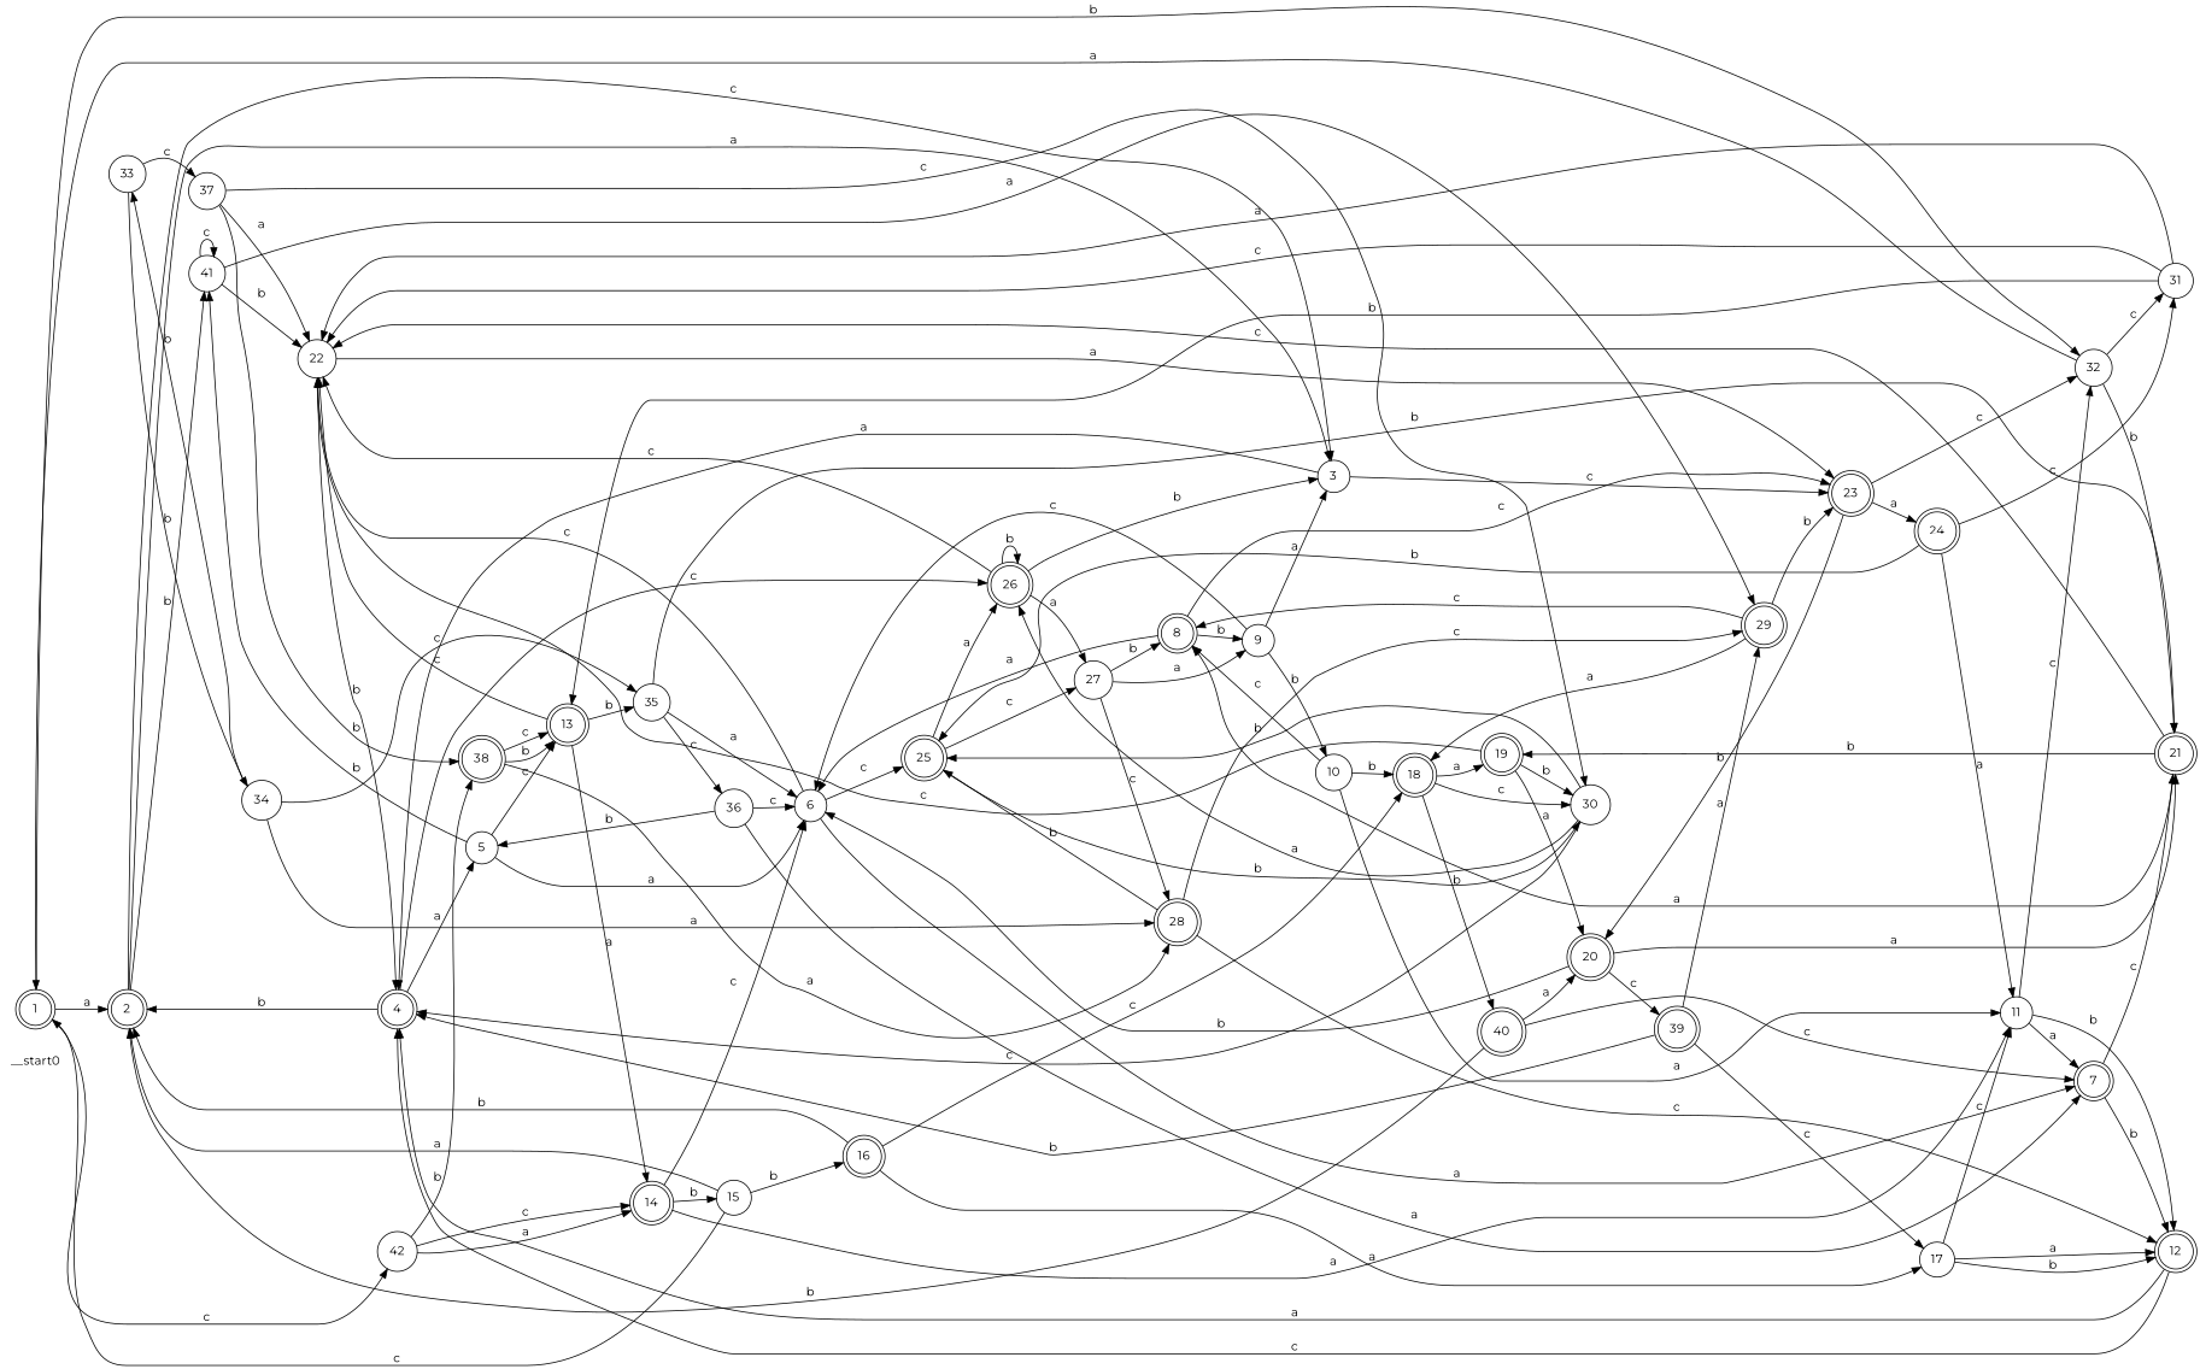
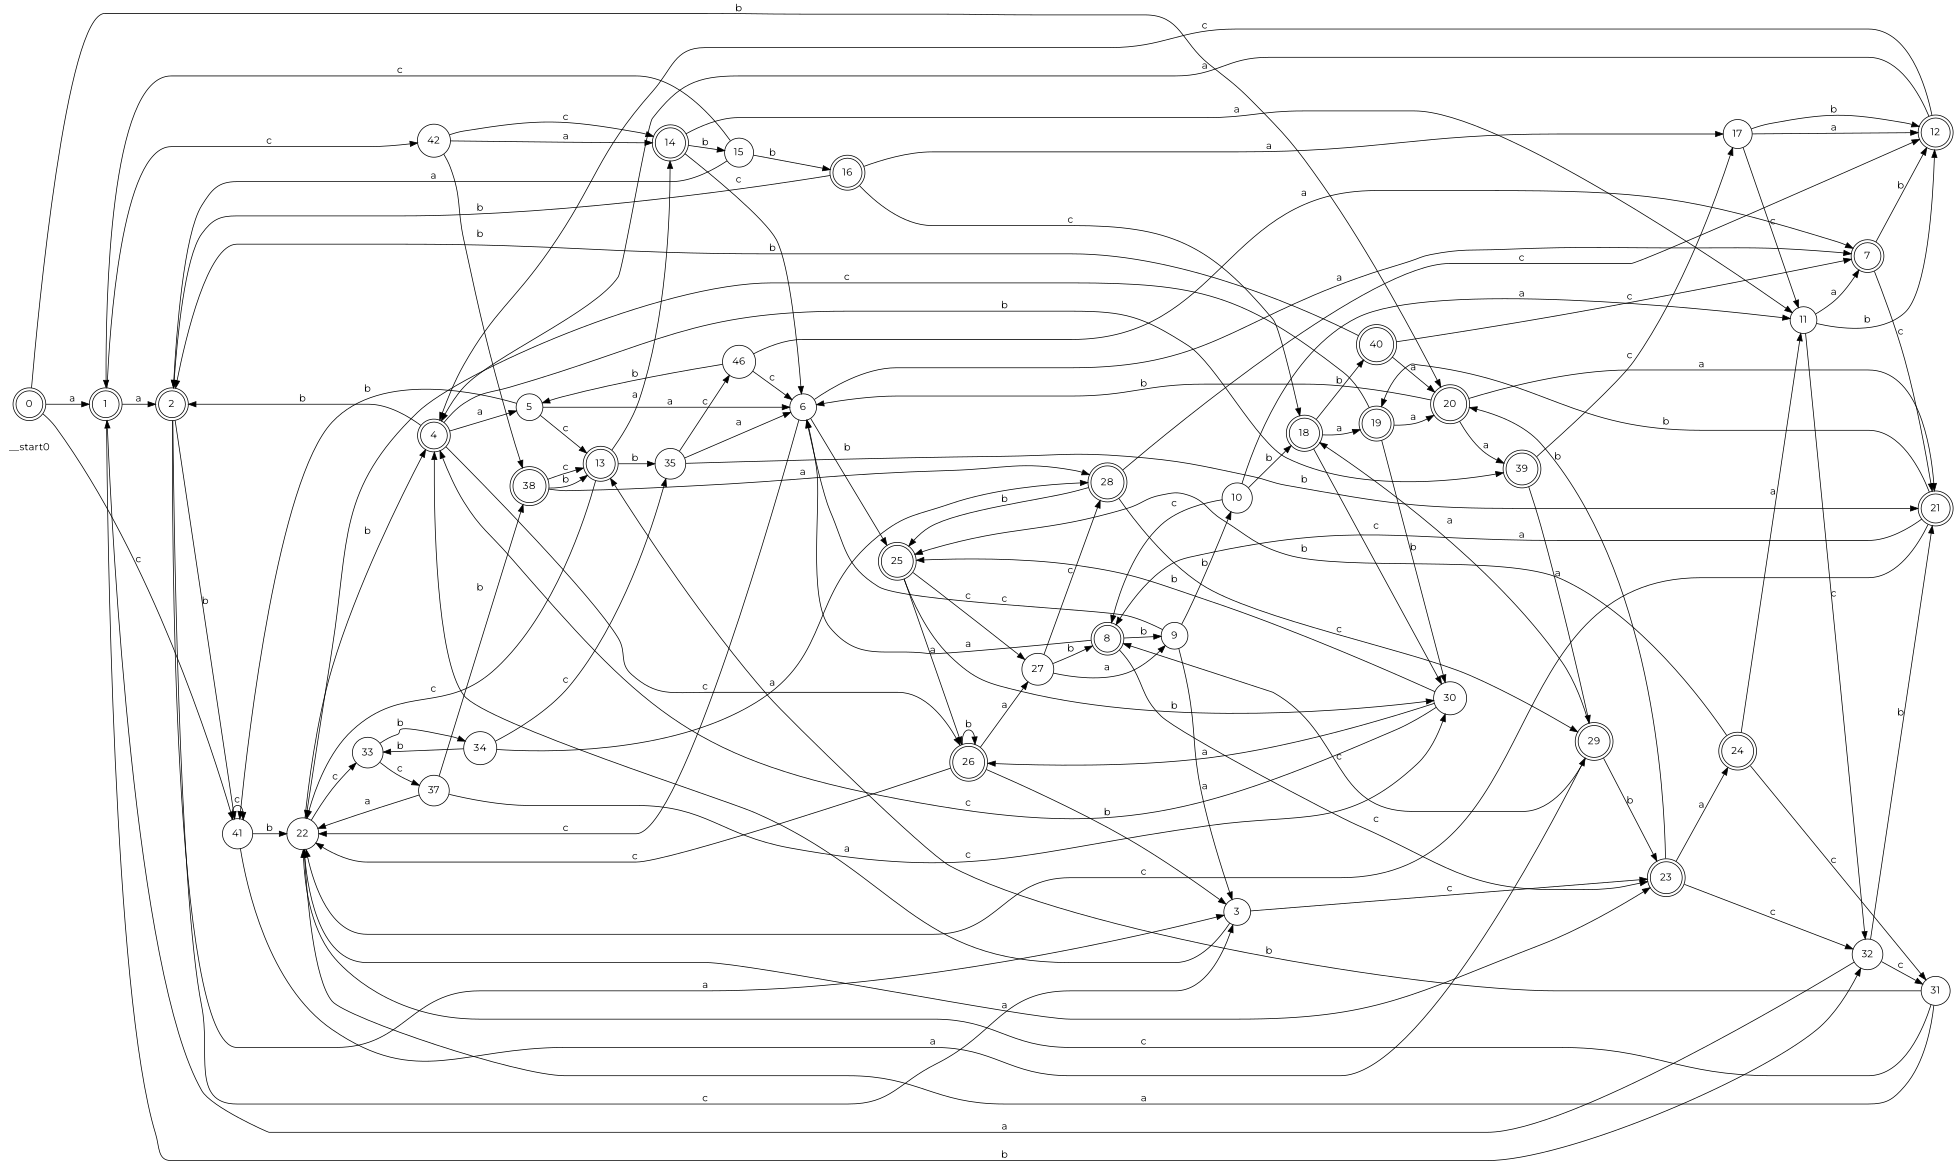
  digraph {
    fontname=Montserrat
    rankdir=LR
    node [fontname=Montserrat shape=doublecircle color=black fillcolor=white style="rounded,filled"]
    edge [fontname=Montserrat]
    __start0 [shape=none color="" fillcolor="" style=""]
+   n2 [label=0]
    n3 [label=1]
    n4 [label=20]
    n5 [label=41 shape=circle style=filled]
    n6 [label=2]
    n7 [label=32 shape=circle style=filled]
    n8 [label=42 shape=circle style=filled]
    n9 [label=6 shape=circle style=filled]
    n10 [label=21]
    n11 [label=39]
    n12 [label=22 shape=circle style=filled]
    n13 [label=29]
    n14 [label=3 shape=circle style=filled]
    n15 [label=31 shape=circle style=filled]
    n16 [label=14]
    n17 [label=38]
    n18 [label=4]
    n19 [label=23]
    n20 [label=26]
    n21 [label=5 shape=circle style=filled]
    n22 [label=24]
    n23 [label=27 shape=circle style=filled]
    n24 [label=13]
    n25 [label=7]
    n26 [label=25]
    n27 [label=35 shape=circle style=filled]
    n28 [label=12]
    n29 [label=33 shape=circle style=filled]
    n30 [label=30 shape=circle style=filled]
    n31 [label=8]
    n32 [label=9 shape=circle style=filled]
    n33 [label=19]
    n34 [label=10 shape=circle style=filled]
    n35 [label=11 shape=circle style=filled]
    n36 [label=18]
    n37 [label=40]
    n38 [label=15 shape=circle style=filled]
-   n39 [label=36 shape=circle style=filled]
+   n39 [label=46 shape=circle style=filled]
    n40 [label=16]
    n41 [label=17 shape=circle style=filled]
    n42 [label=34 shape=circle style=filled]
    n43 [label=37 shape=circle style=filled]
    n44 [label=28]
+   n2 -> n3 [label=a]
+   n2 -> n4 [label=b]
+   n2 -> n5 [label=c]
    n3 -> n6 [label=a]
    n3 -> n7 [label=b]
    n3 -> n8 [label=c]
    n4 -> n9 [label=b]
    n4 -> n10 [label=a]
-   n4 -> n11 [label=c]
+   n4 -> n11 [label=a]
    n5 -> n5 [label=c]
    n5 -> n12 [label=b]
    n5 -> n13 [label=a]
    n6 -> n5 [label=b]
    n6 -> n14 [label=a]
    n6 -> n14 [label=c]
    n7 -> n3 [label=a]
    n7 -> n10 [label=b]
    n7 -> n15 [label=c]
    n8 -> n16 [label=a]
    n8 -> n16 [label=c]
    n8 -> n17 [label=b]
    n9 -> n12 [label=c]
    n9 -> n25 [label=a]
-   n9 -> n26 [label=c]
+   n9 -> n26 [label=b]
    n10 -> n12 [label=c]
    n10 -> n31 [label=a]
    n10 -> n33 [label=b]
    n11 -> n13 [label=a]
-   n11 -> n18 [label=b]
+   n18 -> n11 [label=b]
    n11 -> n41 [label=c]
    n12 -> n18 [label=b]
    n12 -> n19 [label=a]
+   n12 -> n29 [label=c]
    n13 -> n19 [label=b]
    n13 -> n31 [label=c]
    n13 -> n36 [label=a]
    n14 -> n18 [label=a]
    n14 -> n19 [label=c]
    n15 -> n12 [label=a]
    n15 -> n12 [label=c]
    n15 -> n24 [label=b]
    n16 -> n9 [label=c]
    n16 -> n35 [label=a]
    n16 -> n38 [label=b]
    n17 -> n24 [label=b]
    n17 -> n24 [label=c]
    n17 -> n44 [label=a]
    n18 -> n6 [label=b]
    n18 -> n20 [label=c]
    n18 -> n21 [label=a]
    n19 -> n4 [label=b]
    n19 -> n7 [label=c]
    n19 -> n22 [label=a]
    n20 -> n12 [label=c]
    n20 -> n14 [label=b]
    n20 -> n20 [label=b]
    n20 -> n23 [label=a]
    n21 -> n5 [label=b]
    n21 -> n9 [label=a]
    n21 -> n24 [label=c]
    n22 -> n15 [label=c]
    n22 -> n26 [label=b]
    n22 -> n35 [label=a]
    n23 -> n31 [label=b]
    n23 -> n32 [label=a]
    n23 -> n44 [label=c]
    n24 -> n12 [label=c]
    n24 -> n16 [label=a]
    n24 -> n27 [label=b]
    n25 -> n10 [label=c]
    n25 -> n28 [label=b]
    n26 -> n20 [label=a]
    n26 -> n23 [label=c]
    n26 -> n30 [label=b]
    n27 -> n9 [label=a]
    n27 -> n10 [label=b]
    n27 -> n39 [label=c]
    n28 -> n18 [label=a]
    n28 -> n18 [label=c]
    n29 -> n42 [label=b]
    n29 -> n43 [label=c]
    n30 -> n18 [label=c]
    n30 -> n20 [label=a]
    n30 -> n26 [label=b]
    n31 -> n9 [label=a]
    n31 -> n19 [label=c]
    n31 -> n32 [label=b]
    n32 -> n9 [label=c]
    n32 -> n14 [label=a]
    n32 -> n34 [label=b]
    n33 -> n4 [label=a]
    n33 -> n12 [label=c]
    n33 -> n30 [label=b]
    n34 -> n31 [label=c]
    n34 -> n35 [label=a]
    n34 -> n36 [label=b]
    n35 -> n7 [label=c]
    n35 -> n25 [label=a]
    n35 -> n28 [label=b]
    n36 -> n30 [label=c]
    n36 -> n33 [label=a]
    n36 -> n37 [label=b]
    n37 -> n4 [label=a]
    n37 -> n6 [label=b]
    n37 -> n25 [label=c]
    n38 -> n3 [label=c]
    n38 -> n6 [label=a]
    n38 -> n40 [label=b]
    n39 -> n9 [label=c]
    n39 -> n21 [label=b]
    n39 -> n25 [label=a]
    n40 -> n6 [label=b]
    n40 -> n36 [label=c]
    n40 -> n41 [label=a]
    n41 -> n28 [label=a]
    n41 -> n28 [label=b]
    n41 -> n35 [label=c]
    n42 -> n27 [label=c]
    n42 -> n29 [label=b]
    n42 -> n44 [label=a]
    n43 -> n12 [label=a]
    n43 -> n17 [label=b]
    n43 -> n30 [label=c]
    n44 -> n13 [label=c]
    n44 -> n26 [label=b]
    n44 -> n28 [label=c]
  }
